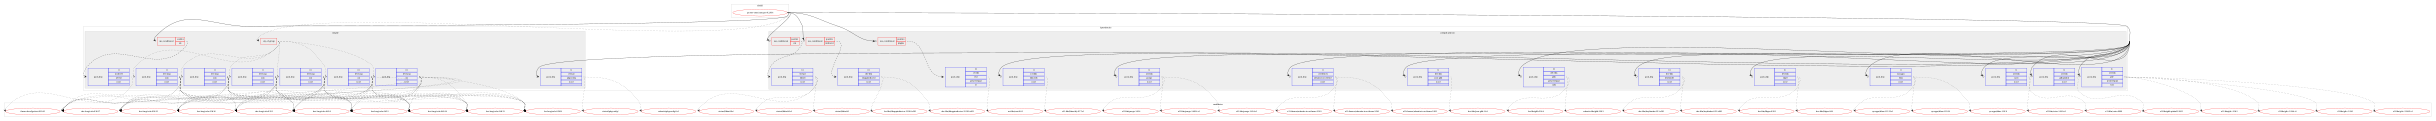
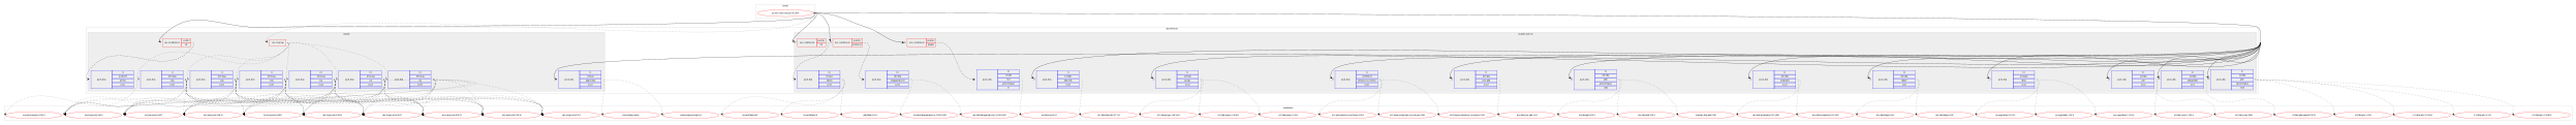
  digraph {
    compound=true
    concentrate=true
    fontname="Noto Serif"
    fontsize=10
    newrank=true
    rankdir=TB
    ranksep=1.5
    node [color=red fontname="Noto Serif" fontsize=10]
    edge [arrowhead=vee fontname="Noto Serif" headport=w style=dotted tailport=e weight=100]
    n1 [label="gnome-extra/synapse-0.2.99.4" width=4]
    n2 [color=blue label=<<TABLE BORDER="0" CELLBORDER="1" CELLSPACING="0" CELLPADDING="4" WIDTH="220"><TR><TD ROWSPAN="6" CELLPADDING="30">pack_dep</TD></TR><TR><TD WIDTH="110">no</TD></TR><TR><TD>dev-lang</TD></TR><TR><TD>vala</TD></TR><TR><TD>none</TD></TR><TR><TD></TD></TR></TABLE>> shape=none]
    n3 [color=blue label=<<TABLE BORDER="0" CELLBORDER="1" CELLSPACING="0" CELLPADDING="4" WIDTH="220"><TR><TD ROWSPAN="6" CELLPADDING="30">pack_dep</TD></TR><TR><TD WIDTH="110">no</TD></TR><TR><TD>dev-lang</TD></TR><TR><TD>vala</TD></TR><TR><TD>none</TD></TR><TR><TD></TD></TR></TABLE>> shape=none]
    n4 [color=blue label=<<TABLE BORDER="0" CELLBORDER="1" CELLSPACING="0" CELLPADDING="4" WIDTH="220"><TR><TD ROWSPAN="6" CELLPADDING="30">pack_dep</TD></TR><TR><TD WIDTH="110">no</TD></TR><TR><TD>dev-lang</TD></TR><TR><TD>vala</TD></TR><TR><TD>none</TD></TR><TR><TD></TD></TR></TABLE>> shape=none]
    n5 [color=blue label=<<TABLE BORDER="0" CELLBORDER="1" CELLSPACING="0" CELLPADDING="4" WIDTH="220"><TR><TD ROWSPAN="6" CELLPADDING="30">pack_dep</TD></TR><TR><TD WIDTH="110">no</TD></TR><TR><TD>dev-lang</TD></TR><TR><TD>vala</TD></TR><TR><TD>none</TD></TR><TR><TD></TD></TR></TABLE>> shape=none]
    n6 [color=blue label=<<TABLE BORDER="0" CELLBORDER="1" CELLSPACING="0" CELLPADDING="4" WIDTH="220"><TR><TD ROWSPAN="6" CELLPADDING="30">pack_dep</TD></TR><TR><TD WIDTH="110">no</TD></TR><TR><TD>dev-lang</TD></TR><TR><TD>vala</TD></TR><TR><TD>none</TD></TR><TR><TD></TD></TR></TABLE>> shape=none]
    n7 [color=blue label=<<TABLE BORDER="0" CELLBORDER="1" CELLSPACING="0" CELLPADDING="4" WIDTH="220"><TR><TD ROWSPAN="6" CELLPADDING="30">pack_dep</TD></TR><TR><TD WIDTH="110">no</TD></TR><TR><TD>dev-lang</TD></TR><TR><TD>vala</TD></TR><TR><TD>none</TD></TR><TR><TD></TD></TR></TABLE>> shape=none]
    n8 [label=<<TABLE BORDER="0" CELLBORDER="1" CELLSPACING="0" CELLPADDING="4"><TR><TD CELLPADDING="10">any_of_group</TD></TR></TABLE>> shape=none]
    n9 [color=blue label=<<TABLE BORDER="0" CELLBORDER="1" CELLSPACING="0" CELLPADDING="4" WIDTH="220"><TR><TD ROWSPAN="6" CELLPADDING="30">pack_dep</TD></TR><TR><TD WIDTH="110">no</TD></TR><TR><TD>sys-devel</TD></TR><TR><TD>gettext</TD></TR><TR><TD>none</TD></TR><TR><TD></TD></TR></TABLE>> shape=none]
    n10 [label=<<TABLE BORDER="0" CELLBORDER="1" CELLSPACING="0" CELLPADDING="4"><TR><TD ROWSPAN="3" CELLPADDING="10">use_conditional</TD></TR><TR><TD>positive</TD></TR><TR><TD>nls</TD></TR></TABLE>> shape=none]
    n11 [color=blue label=<<TABLE BORDER="0" CELLBORDER="1" CELLSPACING="0" CELLPADDING="4" WIDTH="220"><TR><TD ROWSPAN="6" CELLPADDING="30">pack_dep</TD></TR><TR><TD WIDTH="110">no</TD></TR><TR><TD>virtual</TD></TR><TR><TD>pkgconfig</TD></TR><TR><TD>none</TD></TR><TR><TD></TD></TR></TABLE>> shape=none]
    n12 [color=blue label=<<TABLE BORDER="0" CELLBORDER="1" CELLSPACING="0" CELLPADDING="4" WIDTH="220"><TR><TD ROWSPAN="6" CELLPADDING="30">pack_dep</TD></TR><TR><TD WIDTH="110">no</TD></TR><TR><TD>dev-libs</TD></TR><TR><TD>libappindicator</TD></TR><TR><TD>none</TD></TR><TR><TD></TD></TR></TABLE>> shape=none]
    n13 [label=<<TABLE BORDER="0" CELLBORDER="1" CELLSPACING="0" CELLPADDING="4"><TR><TD ROWSPAN="3" CELLPADDING="10">use_conditional</TD></TR><TR><TD>positive</TD></TR><TR><TD>indicator</TD></TR></TABLE>> shape=none]
    n14 [color=blue label=<<TABLE BORDER="0" CELLBORDER="1" CELLSPACING="0" CELLPADDING="4" WIDTH="220"><TR><TD ROWSPAN="6" CELLPADDING="30">pack_dep</TD></TR><TR><TD WIDTH="110">no</TD></TR><TR><TD>dev-libs</TD></TR><TR><TD>json-glib</TD></TR><TR><TD>none</TD></TR><TR><TD></TD></TR></TABLE>> shape=none]
    n15 [color=blue label=<<TABLE BORDER="0" CELLBORDER="1" CELLSPACING="0" CELLPADDING="4" WIDTH="220"><TR><TD ROWSPAN="6" CELLPADDING="30">pack_dep</TD></TR><TR><TD WIDTH="110">no</TD></TR><TR><TD>virtual</TD></TR><TR><TD>libintl</TD></TR><TR><TD>none</TD></TR><TR><TD></TD></TR></TABLE>> shape=none]
    n16 [label=<<TABLE BORDER="0" CELLBORDER="1" CELLSPACING="0" CELLPADDING="4"><TR><TD ROWSPAN="3" CELLPADDING="10">use_conditional</TD></TR><TR><TD>positive</TD></TR><TR><TD>nls</TD></TR></TABLE>> shape=none]
    n17 [color=blue label=<<TABLE BORDER="0" CELLBORDER="1" CELLSPACING="0" CELLPADDING="4" WIDTH="220"><TR><TD ROWSPAN="6" CELLPADDING="30">pack_dep</TD></TR><TR><TD WIDTH="110">no</TD></TR><TR><TD>net-libs</TD></TR><TR><TD>rest</TD></TR><TR><TD>greaterequal</TD></TR><TR><TD>0.7</TD></TR></TABLE>> shape=none]
    n18 [label=<<TABLE BORDER="0" CELLBORDER="1" CELLSPACING="0" CELLPADDING="4"><TR><TD ROWSPAN="3" CELLPADDING="10">use_conditional</TD></TR><TR><TD>positive</TD></TR><TR><TD>plugins</TD></TR></TABLE>> shape=none]
    n19 [color=blue label=<<TABLE BORDER="0" CELLBORDER="1" CELLSPACING="0" CELLPADDING="4" WIDTH="220"><TR><TD ROWSPAN="6" CELLPADDING="30">pack_dep</TD></TR><TR><TD WIDTH="110">no</TD></TR><TR><TD>dev-libs</TD></TR><TR><TD>glib</TD></TR><TR><TD>greaterequal</TD></TR><TR><TD>2.28.0</TD></TR></TABLE>> shape=none]
    n20 [color=blue label=<<TABLE BORDER="0" CELLBORDER="1" CELLSPACING="0" CELLPADDING="4" WIDTH="220"><TR><TD ROWSPAN="6" CELLPADDING="30">pack_dep</TD></TR><TR><TD WIDTH="110">no</TD></TR><TR><TD>dev-libs</TD></TR><TR><TD>keybinder</TD></TR><TR><TD>none</TD></TR><TR><TD></TD></TR></TABLE>> shape=none]
    n21 [color=blue label=<<TABLE BORDER="0" CELLBORDER="1" CELLSPACING="0" CELLPADDING="4" WIDTH="220"><TR><TD ROWSPAN="6" CELLPADDING="30">pack_dep</TD></TR><TR><TD WIDTH="110">no</TD></TR><TR><TD>dev-libs</TD></TR><TR><TD>libgee</TD></TR><TR><TD>none</TD></TR><TR><TD></TD></TR></TABLE>> shape=none]
    n22 [color=blue label=<<TABLE BORDER="0" CELLBORDER="1" CELLSPACING="0" CELLPADDING="4" WIDTH="220"><TR><TD ROWSPAN="6" CELLPADDING="30">pack_dep</TD></TR><TR><TD WIDTH="110">no</TD></TR><TR><TD>sys-apps</TD></TR><TR><TD>dbus</TD></TR><TR><TD>none</TD></TR><TR><TD></TD></TR></TABLE>> shape=none]
    n23 [color=blue label=<<TABLE BORDER="0" CELLBORDER="1" CELLSPACING="0" CELLPADDING="4" WIDTH="220"><TR><TD ROWSPAN="6" CELLPADDING="30">pack_dep</TD></TR><TR><TD WIDTH="110">no</TD></TR><TR><TD>x11-libs</TD></TR><TR><TD>cairo</TD></TR><TR><TD>none</TD></TR><TR><TD></TD></TR></TABLE>> shape=none]
    n24 [color=blue label=<<TABLE BORDER="0" CELLBORDER="1" CELLSPACING="0" CELLPADDING="4" WIDTH="220"><TR><TD ROWSPAN="6" CELLPADDING="30">pack_dep</TD></TR><TR><TD WIDTH="110">no</TD></TR><TR><TD>x11-libs</TD></TR><TR><TD>gdk-pixbuf</TD></TR><TR><TD>none</TD></TR><TR><TD></TD></TR></TABLE>> shape=none]
    n25 [color=blue label=<<TABLE BORDER="0" CELLBORDER="1" CELLSPACING="0" CELLPADDING="4" WIDTH="220"><TR><TD ROWSPAN="6" CELLPADDING="30">pack_dep</TD></TR><TR><TD WIDTH="110">no</TD></TR><TR><TD>x11-libs</TD></TR><TR><TD>gtk+</TD></TR><TR><TD>greaterequal</TD></TR><TR><TD>3.0.0</TD></TR></TABLE>> shape=none]
    n26 [color=blue label=<<TABLE BORDER="0" CELLBORDER="1" CELLSPACING="0" CELLPADDING="4" WIDTH="220"><TR><TD ROWSPAN="6" CELLPADDING="30">pack_dep</TD></TR><TR><TD WIDTH="110">no</TD></TR><TR><TD>x11-libs</TD></TR><TR><TD>libnotify</TD></TR><TR><TD>none</TD></TR><TR><TD></TD></TR></TABLE>> shape=none]
    n27 [color=blue label=<<TABLE BORDER="0" CELLBORDER="1" CELLSPACING="0" CELLPADDING="4" WIDTH="220"><TR><TD ROWSPAN="6" CELLPADDING="30">pack_dep</TD></TR><TR><TD WIDTH="110">no</TD></TR><TR><TD>x11-libs</TD></TR><TR><TD>pango</TD></TR><TR><TD>none</TD></TR><TR><TD></TD></TR></TABLE>> shape=none]
    n28 [color=blue label=<<TABLE BORDER="0" CELLBORDER="1" CELLSPACING="0" CELLPADDING="4" WIDTH="220"><TR><TD ROWSPAN="6" CELLPADDING="30">pack_dep</TD></TR><TR><TD WIDTH="110">no</TD></TR><TR><TD>x11-themes</TD></TR><TR><TD>adwaita-icon-theme</TD></TR><TR><TD>none</TD></TR><TR><TD></TD></TR></TABLE>> shape=none]
    n29 [label="dev-lang/vala-0.32.1" width=4]
    n30 [label="dev-lang/vala-0.34.16" width=4]
    n31 [label="dev-lang/vala-0.36.15" width=4]
    n32 [label="dev-lang/vala-0.36.17" width=4]
    n33 [label="dev-lang/vala-0.36.18" width=4]
    n34 [label="dev-lang/vala-0.40.13" width=4]
    n35 [label="dev-lang/vala-0.40.14" width=4]
    n36 [label="dev-lang/vala-0.42.5" width=4]
    n37 [label="dev-lang/vala-6.42.6" width=4]
-   n38 [label="theme-devel/gettext-0.19.8.1" width=4]
+   n38 [label="sys-devel/gettext-0.19.8.1" width=4]
    n39 [label="adwaita/pkgconfig-0-r1" width=4]
    n40 [label="virtual/pkgconfig-1" width=4]
    n41 [label="dev-libs/libappindicator-12.10.0-r201" width=4]
    n42 [label="dev-libs/libappindicator-12.10.0-r301" width=4]
    n43 [label="virtual/libintl-0" width=4]
    n44 [label="virtual/libintl-0-r1" width=4]
-   n45 [label="virtual/libintl-0-r2" width=4]
+   n45 [label="gdk/libintl-0-r2" width=4]
    n46 [label="net-libs/rest-0.8.1" width=4]
    n47 [label="dev-libs/glib-2.56.4" width=4]
+   n48 [label="dev-libs/glib-2.58.2" width=4]
    n49 [label="adwaita-libs/glib-2.58.3" width=4]
    n50 [label="dev-libs/json-glib-1.4.4" width=4]
    n51 [label="dev-libs/keybinder-0.3.1-r201" width=4]
    n52 [label="dev-libs/keybinder-0.3.2-r300" width=4]
    n53 [label="dev-libs/libgee-0.20.1" width=4]
    n54 [label="dev-libs/libgee-0.6.8" width=4]
    n55 [label="sys-apps/dbus-1.10.18" width=4]
    n56 [label="sys-apps/dbus-1.10.24" width=4]
    n57 [label="sys-apps/dbus-1.12.12-r1" width=4]
    n58 [label="x11-libs/cairo-1.16.0-r2" width=4]
    n59 [label="x11-libs/cairo-9999" width=4]
    n60 [label="x11-libs/gdk-pixbuf-2.36.12" width=4]
    n61 [label="x11-libs/gtk+-2.24.82-r1" width=4]
    n62 [label="x11-libs/gtk+-3.24.1" width=4]
    n63 [label="x11-libs/gtk+-3.24.4-r1" width=4]
    n64 [label="x11-libs/gtk+-3.24.5" width=4]
    n65 [label="x11-libs/libnotify-0.7.7-r1" width=4]
    n66 [label="x11-libs/pango-1.40.14-r1" width=4]
    n67 [label="x11-libs/pango-1.42.4" width=4]
    n68 [label="x11-libs/pango-1.42.4-r1" width=4]
-   n69 [label="x11-themes/adwaita-icon-theme-3.24.0" width=4]
+   n69 [label="x11-gtk/adwaita-icon-theme-3.24.0" width=4]
    n70 [label="x11-themes/adwaita-icon-theme-3.26.1" width=4]
    n71 [label="x11-themes/adwaita-icon-theme-3.30.1" width=4]
    subgraph cluster_1 {
      color=gray
      label=<<i>ebuild</i>>
      rank=same
      n1
    }
    subgraph cluster_2 {
      color=gray
      label=<<i>dependencies</i>>
      subgraph cluster_3 {
        color=gray
        fillcolor="#eeeeee"
        label=<<i>compile</i>>
        style=filled
        subgraph sub_4 {
          color=gray
          fillcolor="#eeeeee"
          label=<<i>compile</i>>
          style=filled
          n8
          subgraph sub_5 {
            color=gray
            fillcolor="#eeeeee"
            label=<<i>compile</i>>
            style=filled
            n2
          }
          subgraph sub_6 {
            color=gray
            fillcolor="#eeeeee"
            label=<<i>compile</i>>
            style=filled
            n3
          }
          subgraph sub_7 {
            color=gray
            fillcolor="#eeeeee"
            label=<<i>compile</i>>
            style=filled
            n4
          }
          subgraph sub_8 {
            color=gray
            fillcolor="#eeeeee"
            label=<<i>compile</i>>
            style=filled
            n5
          }
          subgraph sub_9 {
            color=gray
            fillcolor="#eeeeee"
            label=<<i>compile</i>>
            style=filled
            n6
          }
          subgraph sub_10 {
            color=gray
            fillcolor="#eeeeee"
            label=<<i>compile</i>>
            style=filled
            n7
          }
        }
        subgraph sub_11 {
          color=gray
          fillcolor="#eeeeee"
          label=<<i>compile</i>>
          style=filled
          n10
          subgraph sub_12 {
            color=gray
            fillcolor="#eeeeee"
            label=<<i>compile</i>>
            style=filled
            n9
          }
        }
        subgraph sub_13 {
          color=gray
          fillcolor="#eeeeee"
          label=<<i>compile</i>>
          style=filled
          n11
        }
      }
      subgraph cluster_14 {
        color=gray
        fillcolor="#eeeeee"
        label=<<i>compile and run</i>>
        style=filled
        subgraph sub_15 {
          color=gray
          fillcolor="#eeeeee"
          label=<<i>compile and run</i>>
          style=filled
          n13
          subgraph sub_16 {
            color=gray
            fillcolor="#eeeeee"
            label=<<i>compile and run</i>>
            style=filled
            n12
          }
        }
        subgraph sub_17 {
          color=gray
          fillcolor="#eeeeee"
          label=<<i>compile and run</i>>
          style=filled
          n14
        }
        subgraph sub_18 {
          color=gray
          fillcolor="#eeeeee"
          label=<<i>compile and run</i>>
          style=filled
          n16
          subgraph sub_19 {
            color=gray
            fillcolor="#eeeeee"
            label=<<i>compile and run</i>>
            style=filled
            n15
          }
        }
        subgraph sub_20 {
          color=gray
          fillcolor="#eeeeee"
          label=<<i>compile and run</i>>
          style=filled
          n18
          subgraph sub_21 {
            color=gray
            fillcolor="#eeeeee"
            label=<<i>compile and run</i>>
            style=filled
            n17
          }
        }
        subgraph sub_22 {
          color=gray
          fillcolor="#eeeeee"
          label=<<i>compile and run</i>>
          style=filled
          n19
        }
        subgraph sub_23 {
          color=gray
          fillcolor="#eeeeee"
          label=<<i>compile and run</i>>
          style=filled
          n20
        }
        subgraph sub_24 {
          color=gray
          fillcolor="#eeeeee"
          label=<<i>compile and run</i>>
          style=filled
          n21
        }
        subgraph sub_25 {
          color=gray
          fillcolor="#eeeeee"
          label=<<i>compile and run</i>>
          style=filled
          n22
        }
        subgraph sub_26 {
          color=gray
          fillcolor="#eeeeee"
          label=<<i>compile and run</i>>
          style=filled
          n23
        }
        subgraph sub_27 {
          color=gray
          fillcolor="#eeeeee"
          label=<<i>compile and run</i>>
          style=filled
          n24
        }
        subgraph sub_28 {
          color=gray
          fillcolor="#eeeeee"
          label=<<i>compile and run</i>>
          style=filled
          n25
        }
        subgraph sub_29 {
          color=gray
          fillcolor="#eeeeee"
          label=<<i>compile and run</i>>
          style=filled
          n26
        }
        subgraph sub_30 {
          color=gray
          fillcolor="#eeeeee"
          label=<<i>compile and run</i>>
          style=filled
          n27
        }
        subgraph sub_31 {
          color=gray
          fillcolor="#eeeeee"
          label=<<i>compile and run</i>>
          style=filled
          n28
        }
      }
      subgraph cluster_32 {
        color=gray
        fillcolor="#eeeeee"
        label=<<i>run</i>>
        style=filled
      }
    }
    subgraph cluster_33 {
      color=gray
      label=<<i>candidates</i>>
      rank=same
      subgraph sub_34 {
        color=black
        label=<<i>candidates</i>>
        nodesep=1
        rank=same
        n29
        n30
        n31
        n32
        n33
        n34
        n35
        n36
        n37
      }
      subgraph sub_35 {
        color=black
        label=<<i>candidates</i>>
        nodesep=1
        rank=same
        n29
        n30
        n31
        n32
        n33
        n34
        n35
        n36
        n37
      }
      subgraph sub_36 {
        color=black
        label=<<i>candidates</i>>
        nodesep=1
        rank=same
        n29
        n30
        n31
        n32
        n33
        n34
        n35
        n36
        n37
      }
      subgraph sub_37 {
        color=black
        label=<<i>candidates</i>>
        nodesep=1
        rank=same
        n29
        n30
        n31
        n32
        n33
        n34
        n35
        n36
        n37
      }
      subgraph sub_38 {
        color=black
        label=<<i>candidates</i>>
        nodesep=1
        rank=same
        n29
        n30
        n31
        n32
        n33
        n34
        n35
        n36
        n37
      }
      subgraph sub_39 {
        color=black
        label=<<i>candidates</i>>
        nodesep=1
        rank=same
        n29
        n30
        n31
        n32
        n33
        n34
        n35
        n36
        n37
      }
      subgraph sub_40 {
        color=black
        label=<<i>candidates</i>>
        nodesep=1
        rank=same
        n38
      }
      subgraph sub_41 {
        color=black
        label=<<i>candidates</i>>
        nodesep=1
        rank=same
        n39
        n40
      }
      subgraph sub_42 {
        color=black
        label=<<i>candidates</i>>
        nodesep=1
        rank=same
        n41
        n42
      }
      subgraph sub_43 {
        color=black
        label=<<i>candidates</i>>
        nodesep=1
        rank=same
        n43
        n44
        n45
      }
      subgraph sub_44 {
        color=black
        label=<<i>candidates</i>>
        nodesep=1
        rank=same
        n46
      }
      subgraph sub_45 {
        color=black
        label=<<i>candidates</i>>
        nodesep=1
        rank=same
        n47
+       n48
        n49
      }
      subgraph sub_46 {
        color=black
        label=<<i>candidates</i>>
        nodesep=1
        rank=same
        n50
      }
      subgraph sub_47 {
        color=black
        label=<<i>candidates</i>>
        nodesep=1
        rank=same
        n51
        n52
      }
      subgraph sub_48 {
        color=black
        label=<<i>candidates</i>>
        nodesep=1
        rank=same
        n53
        n54
      }
      subgraph sub_49 {
        color=black
        label=<<i>candidates</i>>
        nodesep=1
        rank=same
        n55
        n56
        n57
      }
      subgraph sub_50 {
        color=black
        label=<<i>candidates</i>>
        nodesep=1
        rank=same
        n58
        n59
      }
      subgraph sub_51 {
        color=black
        label=<<i>candidates</i>>
        nodesep=1
        rank=same
        n60
      }
      subgraph sub_52 {
        color=black
        label=<<i>candidates</i>>
        nodesep=1
        rank=same
        n61
        n62
        n63
        n64
      }
      subgraph sub_53 {
        color=black
        label=<<i>candidates</i>>
        nodesep=1
        rank=same
        n65
      }
      subgraph sub_54 {
        color=black
        label=<<i>candidates</i>>
        nodesep=1
        rank=same
        n66
        n67
        n68
      }
      subgraph sub_55 {
        color=black
        label=<<i>candidates</i>>
        nodesep=1
        rank=same
        n69
        n70
        n71
      }
    }
    n1 -> n8 [weight=20]
    n1 -> n10 [style=solid weight=20]
    n1 -> n11 [style=solid weight=20]
    n1 -> n13 [arrowhead=odotvee style=solid weight=20]
    n1 -> n14 [arrowhead=odotvee style=solid weight=20]
    n1 -> n16 [arrowhead=odotvee style=solid weight=20]
    n1 -> n18 [arrowhead=odotvee style=solid weight=20]
    n1 -> n19 [arrowhead=odotvee style=solid weight=20]
    n1 -> n20 [arrowhead=odotvee style=solid weight=20]
    n1 -> n21 [arrowhead=odotvee style=solid weight=20]
    n1 -> n22 [arrowhead=odotvee style=solid weight=20]
    n1 -> n23 [arrowhead=odotvee style=solid weight=20]
    n1 -> n24 [arrowhead=odotvee style=solid weight=20]
    n1 -> n25 [arrowhead=odotvee style=solid weight=20]
    n1 -> n26 [arrowhead=odotvee style=solid weight=20]
    n1 -> n27 [arrowhead=odotvee style=solid weight=20]
    n1 -> n28 [arrowhead=odotvee style=solid weight=20]
    n2 -> n29
    n2 -> n30
    n2 -> n31
    n2 -> n32
    n2 -> n33
    n2 -> n34
    n2 -> n35
    n2 -> n36
    n2 -> n37
    n3 -> n29
    n3 -> n30
    n3 -> n31
    n3 -> n32
    n3 -> n33
    n3 -> n34
    n3 -> n35
    n3 -> n36
    n3 -> n37
    n4 -> n29
    n4 -> n30
    n4 -> n31
    n4 -> n32
    n4 -> n33
    n4 -> n34
    n4 -> n35
    n4 -> n36
    n4 -> n37
    n5 -> n29
    n5 -> n30
    n5 -> n31
    n5 -> n32
    n5 -> n33
    n5 -> n34
    n5 -> n35
    n5 -> n36
    n5 -> n37
    n6 -> n29
    n6 -> n30
    n6 -> n31
    n6 -> n32
    n6 -> n33
    n6 -> n34
    n6 -> n35
    n6 -> n36
    n6 -> n37
    n7 -> n29
    n7 -> n30
    n7 -> n31
    n7 -> n32
    n7 -> n33
    n7 -> n34
    n7 -> n35
    n7 -> n36
    n7 -> n37
    n8 -> n2 [arrowhead=oinv weight=20]
    n8 -> n3 [arrowhead=oinv weight=20]
    n8 -> n4 [arrowhead=oinv weight=20]
    n8 -> n5 [arrowhead=oinv weight=20]
    n8 -> n6 [arrowhead=oinv weight=20]
    n8 -> n7 [arrowhead=oinv weight=20]
    n9 -> n38
    n10 -> n9 [style=dashed weight=20]
    n11 -> n39
    n11 -> n40
    n12 -> n41
    n12 -> n42
    n13 -> n12 [style=dashed weight=20]
    n14 -> n50
    n15 -> n43
    n15 -> n44
    n15 -> n45
    n16 -> n15 [style=dashed weight=20]
    n17 -> n46
    n18 -> n17 [style=dashed weight=20]
    n19 -> n47
+   n19 -> n48
    n19 -> n49
    n20 -> n51
    n20 -> n52
    n21 -> n53
    n21 -> n54
    n22 -> n55
    n22 -> n56
    n22 -> n57
    n23 -> n58
    n23 -> n59
    n24 -> n60
    n25 -> n61
    n25 -> n62
    n25 -> n63
    n25 -> n64
    n26 -> n65
    n27 -> n66
    n27 -> n67
    n27 -> n68
    n28 -> n69
    n28 -> n70
    n28 -> n71
  }
